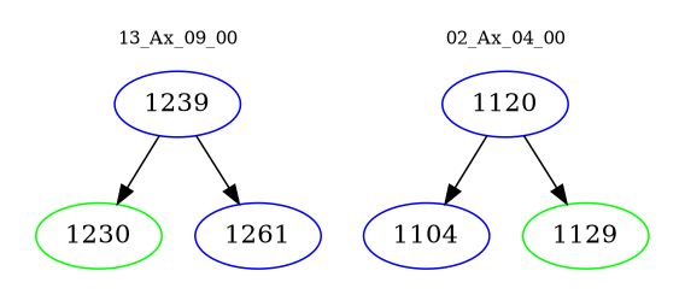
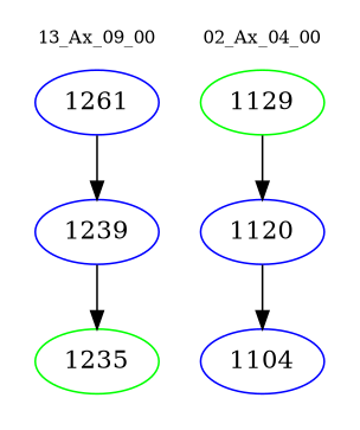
  digraph {
    node [color=blue]
    edge [color=black]
    n1 [label=1239]
-   n2 [color=green label=1230]
+   n2 [color=green label=1235]
    n3 [label=1261]
    n4 [label=1120]
    n5 [label=1104]
    n6 [color=green label=1129]
    subgraph cluster_1 {
      color=white
      fontsize=10
      label="13_Ax_09_00"
      n1
      n2
      n3
    }
    subgraph cluster_2 {
      color=white
      fontsize=10
      label="02_Ax_04_00"
      n4
      n5
      n6
    }
    n1 -> n2
-   n1 -> n3
+   n3 -> n1
    n4 -> n5
-   n4 -> n6
+   n6 -> n4
  }
